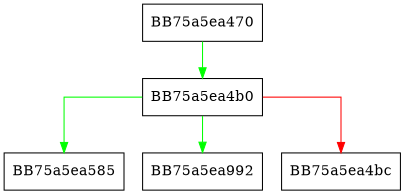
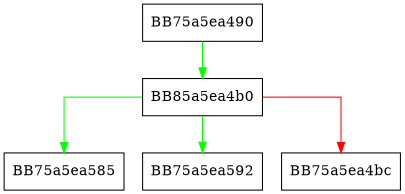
  digraph {
    splines=ortho
    node [shape=box]
    edge [color=green]
-   BB75a5ea470
-   BB75a5ea4b0
+   BB75a5ea470 [label=BB75a5ea490]
+   BB75a5ea4b0 [label=BB85a5ea4b0]
    BB75a5ea585
-   BB75a5ea592 [label=BB75a5ea992]
+   BB75a5ea592
    BB75a5ea4bc
    BB75a5ea470 -> BB75a5ea4b0
    BB75a5ea4b0 -> BB75a5ea585
    BB75a5ea4b0 -> BB75a5ea592
    BB75a5ea4b0 -> BB75a5ea4bc [color=red]
  }
